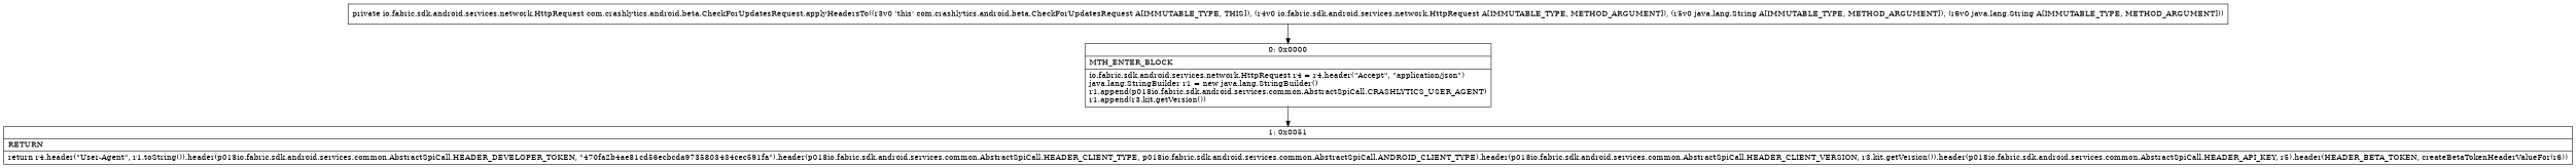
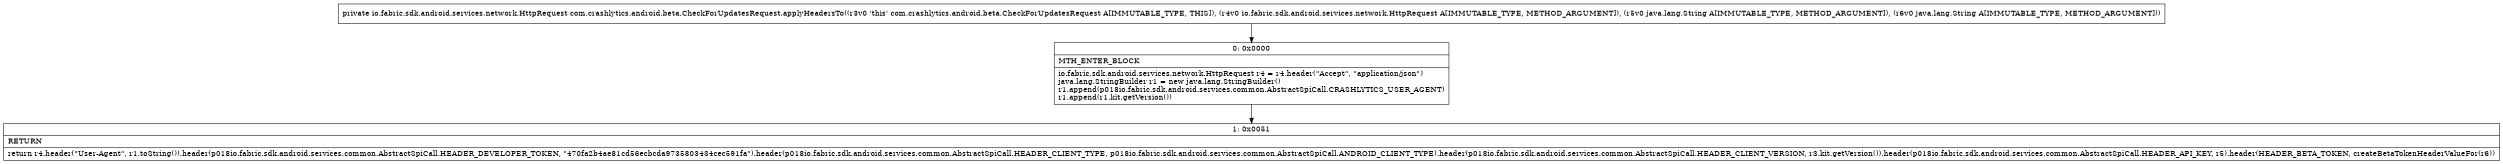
  digraph {
    node [shape=record]
-   n1 [label="{0\:\ 0x0000|MTH_ENTER_BLOCK\l|io.fabric.sdk.android.services.network.HttpRequest r4 = r4.header(\"Accept\", \"application\/json\")\ljava.lang.StringBuilder r1 = new java.lang.StringBuilder()\lr1.append(p018io.fabric.sdk.android.services.common.AbstractSpiCall.CRASHLYTICS_USER_AGENT)\lr1.append(r3.kit.getVersion())\l}"]
+   n1 [label="{0\:\ 0x0000|MTH_ENTER_BLOCK\l|io.fabric.sdk.android.services.network.HttpRequest r4 = r4.header(\"Accept\", \"application\/json\")\ljava.lang.StringBuilder r1 = new java.lang.StringBuilder()\lr1.append(p018io.fabric.sdk.android.services.common.AbstractSpiCall.CRASHLYTICS_USER_AGENT)\lr1.append(r1.kit.getVersion())\l}"]
    n2 [label="{1\:\ 0x0051|RETURN\l|return r4.header(\"User\-Agent\", r1.toString()).header(p018io.fabric.sdk.android.services.common.AbstractSpiCall.HEADER_DEVELOPER_TOKEN, \"470fa2b4ae81cd56ecbcda9735803434cec591fa\").header(p018io.fabric.sdk.android.services.common.AbstractSpiCall.HEADER_CLIENT_TYPE, p018io.fabric.sdk.android.services.common.AbstractSpiCall.ANDROID_CLIENT_TYPE).header(p018io.fabric.sdk.android.services.common.AbstractSpiCall.HEADER_CLIENT_VERSION, r3.kit.getVersion()).header(p018io.fabric.sdk.android.services.common.AbstractSpiCall.HEADER_API_KEY, r5).header(HEADER_BETA_TOKEN, createBetaTokenHeaderValueFor(r6))\l}"]
    n3 [label="{private io.fabric.sdk.android.services.network.HttpRequest com.crashlytics.android.beta.CheckForUpdatesRequest.applyHeadersTo((r3v0 'this' com.crashlytics.android.beta.CheckForUpdatesRequest A[IMMUTABLE_TYPE, THIS]), (r4v0 io.fabric.sdk.android.services.network.HttpRequest A[IMMUTABLE_TYPE, METHOD_ARGUMENT]), (r5v0 java.lang.String A[IMMUTABLE_TYPE, METHOD_ARGUMENT]), (r6v0 java.lang.String A[IMMUTABLE_TYPE, METHOD_ARGUMENT])) }"]
    n1 -> n2
    n3 -> n1
  }
